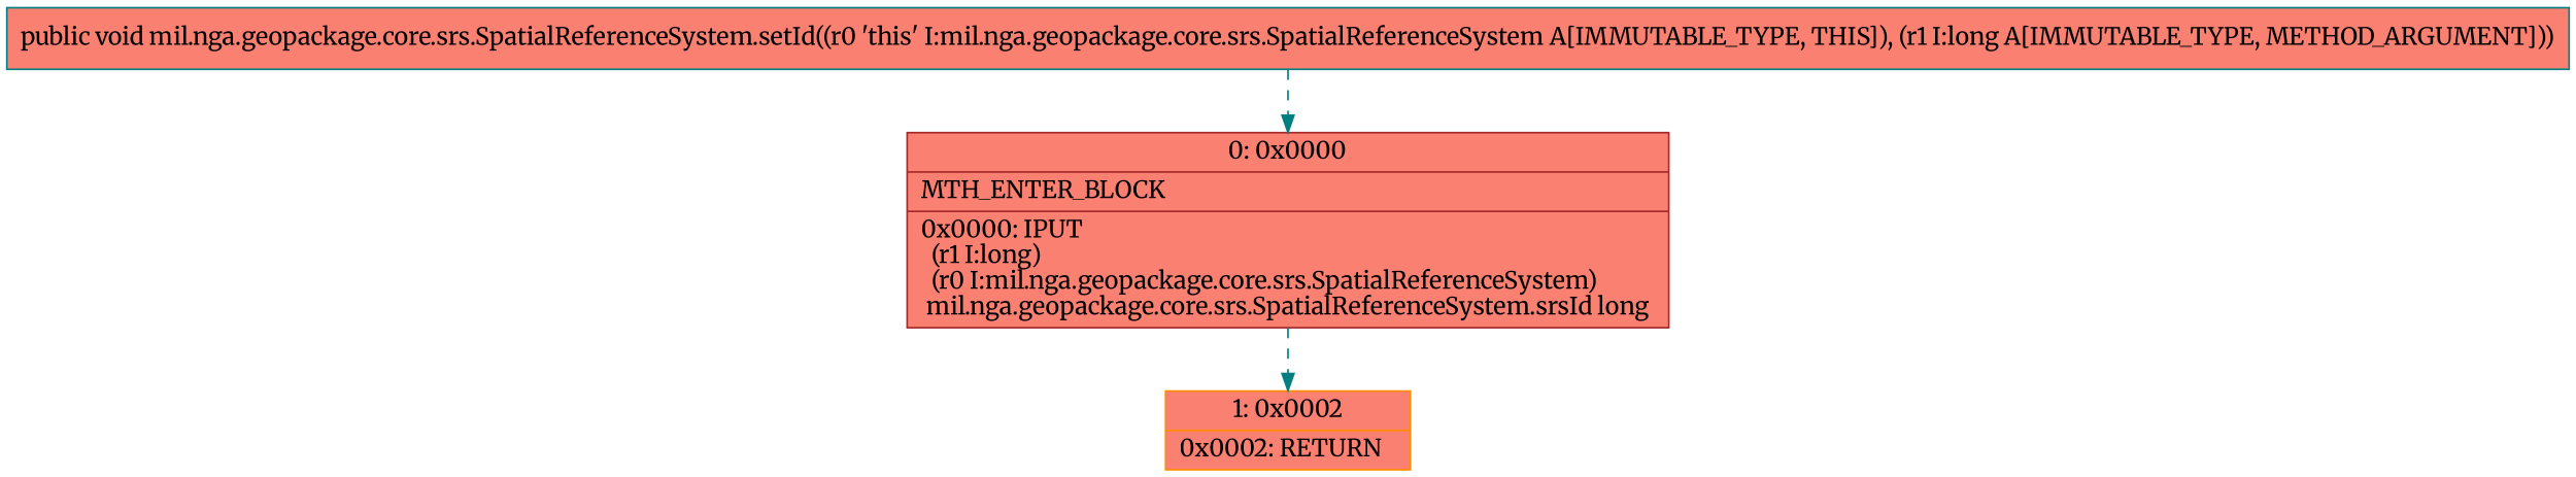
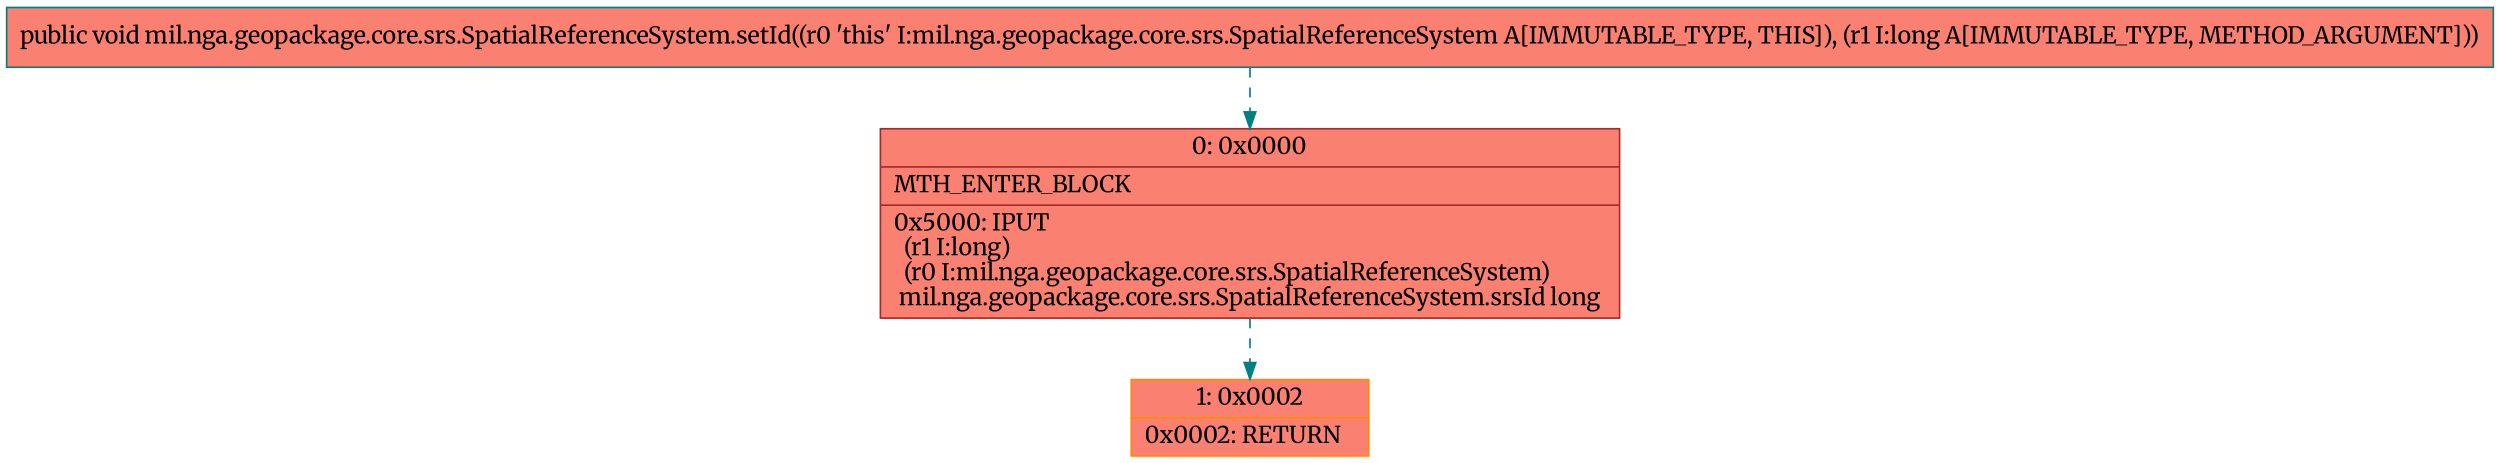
  digraph {
    fontname=Merriweather
    node [shape=record style=filled fillcolor=salmon fontname=Merriweather]
    edge [color=teal style=dashed fontname=Merriweather]
-   n1 [label="{0\:\ 0x0000|MTH_ENTER_BLOCK\l|0x0000: IPUT  \l  (r1 I:long)\l  (r0 I:mil.nga.geopackage.core.srs.SpatialReferenceSystem)\l mil.nga.geopackage.core.srs.SpatialReferenceSystem.srsId long \l}" color=brown]
+   n1 [label="{0\:\ 0x0000|MTH_ENTER_BLOCK\l|0x5000: IPUT  \l  (r1 I:long)\l  (r0 I:mil.nga.geopackage.core.srs.SpatialReferenceSystem)\l mil.nga.geopackage.core.srs.SpatialReferenceSystem.srsId long \l}" color=brown]
    n2 [label="{1\:\ 0x0002|0x0002: RETURN   \l}" color=darkorange]
    n3 [label="{public void mil.nga.geopackage.core.srs.SpatialReferenceSystem.setId((r0 'this' I:mil.nga.geopackage.core.srs.SpatialReferenceSystem A[IMMUTABLE_TYPE, THIS]), (r1 I:long A[IMMUTABLE_TYPE, METHOD_ARGUMENT])) }" color=teal]
    n1 -> n2
    n3 -> n1
  }
